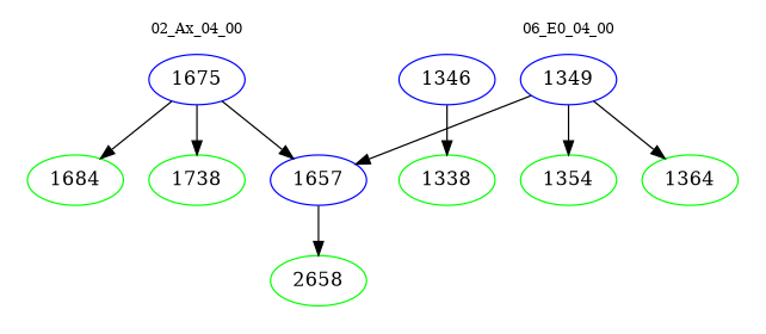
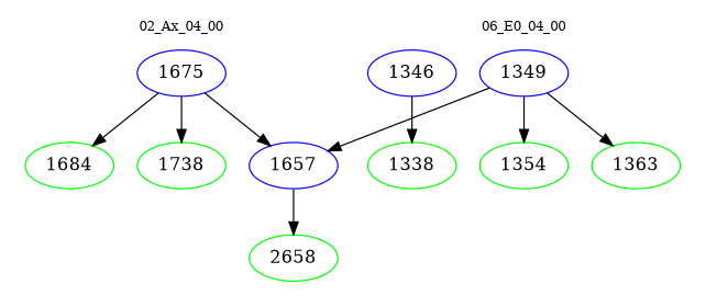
  digraph {
    node [color=green]
    edge [color=black]
    n1 [color=blue label=1675]
    n2 [label=1684]
    n3 [label=1738]
    n4 [color=blue label=1657]
    n5 [label=2658]
    n6 [color=blue label=1349]
    n7 [color=blue label=1346]
    n8 [label=1354]
-   n9 [label=1364]
+   n9 [label=1363]
    n10 [label=1338]
    subgraph cluster_1 {
      color=white
      fontsize=10
      label="02_Ax_04_00"
      n1
      n2
      n3
      n4
      n5
    }
    subgraph cluster_2 {
      color=white
      fontsize=10
      label="06_E0_04_00"
      n6
      n7
      n8
      n9
      n10
    }
    n1 -> n2
    n1 -> n3
    n1 -> n4
    n4 -> n5
    n6 -> n4
    n6 -> n8
    n6 -> n9
    n7 -> n10
  }
